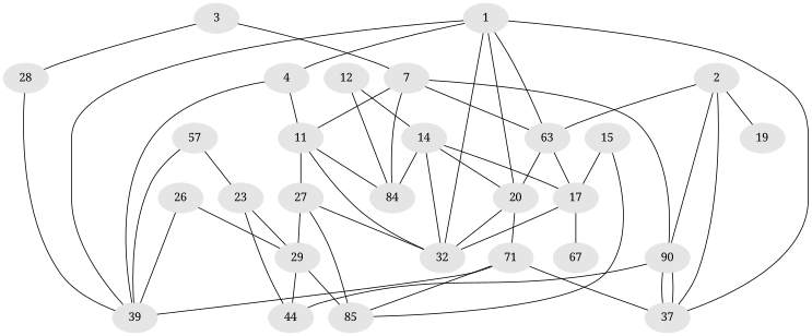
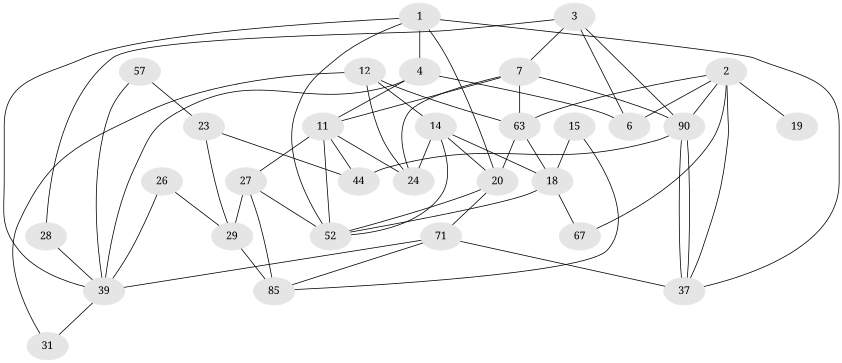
  graph {
    fontname="Noto Serif"
    node [color=gray90 fontname="Noto Serif" style=filled]
    edge [fontname="Noto Serif"]
    1
    4
    20 [super="+42"]
    n4 [label=39 super="+43"]
-   32 [super="+41"]
+   32 [super="+41" label=52]
    37 [super="+40"]
+   6
    11 [super="+23"]
    n9 [label=71 super="+39"]
+   31
    2 [super="+38"]
    n12 [label=90 super="+33"]
    n13 [label=63 super="+46"]
    19
    n15 [label=67]
    44 [super="+51"]
-   24 [label=84]
+   24
    27
-   18 [label=17]
+   18
    3
    7 [super="+9"]
    28
    n23 [label=85 super="+49"]
    29 [super="+45"]
    12 [super="+26"]
    14 [super="+36"]
    15
    n28 [label=26]
    n29 [label=23 super="+50"]
    n30 [label=57]
    1 -- 4
    1 -- 20
    1 -- n4
    1 -- 32
    1 -- 37
    4 -- n4
+   4 -- 6
    4 -- 11
    20 -- 32
    20 -- n9
+   n4 -- 31
    11 -- 32
    11 -- 24
    11 -- 27
    n9 -- n4 [weight=2]
    n9 -- 37 [weight=2]
    n9 -- n23
    2 -- 37
+   2 -- 6
    2 -- n12
    2 -- n13
    2 -- 19 [weight=2]
+   2 -- n15
    n12 -- 37
    n12 -- 37
    n12 -- 44
    n13 -- 20
    n13 -- 18
    27 -- 32
    27 -- n23 [weight=2]
    27 -- 29 [weight=2]
    18 -- 32
    18 -- n15
+   3 -- 6
+   3 -- n12
    3 -- 7
    3 -- 28
    7 -- 11 [weight=2]
    7 -- n12
    7 -- n13
    7 -- 24
    28 -- n4
-   29 -- 44
+   11 -- 44
    29 -- n23
-   1 -- n13
+   12 -- 31
+   12 -- n13
    12 -- 24 [weight=2]
    12 -- 14
    14 -- 20
    14 -- 32
    14 -- 24
    14 -- 18
    15 -- 18
    15 -- n23
    n28 -- n4
    n28 -- 29
    n29 -- 44
    n29 -- 29
    n30 -- n4
    n30 -- n29
  }
